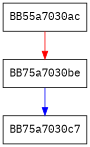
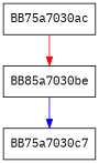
  digraph {
    fontname="IBM Plex Mono"
    splines=ortho
    node [fontname="IBM Plex Mono" shape=box]
    edge [fontname="IBM Plex Mono"]
-   BB75a7030ac [label=BB55a7030ac]
-   BB75a7030be
+   BB75a7030ac
+   BB75a7030be [label=BB85a7030be]
    BB75a7030c7
    BB75a7030ac -> BB75a7030be [color=red]
    BB75a7030be -> BB75a7030c7 [color=blue]
  }
